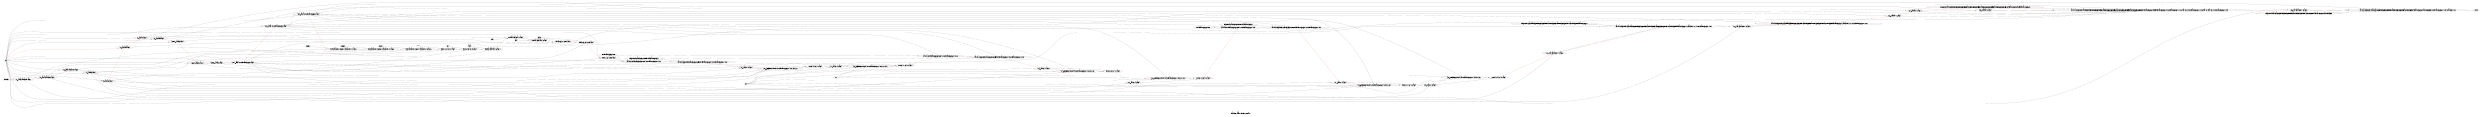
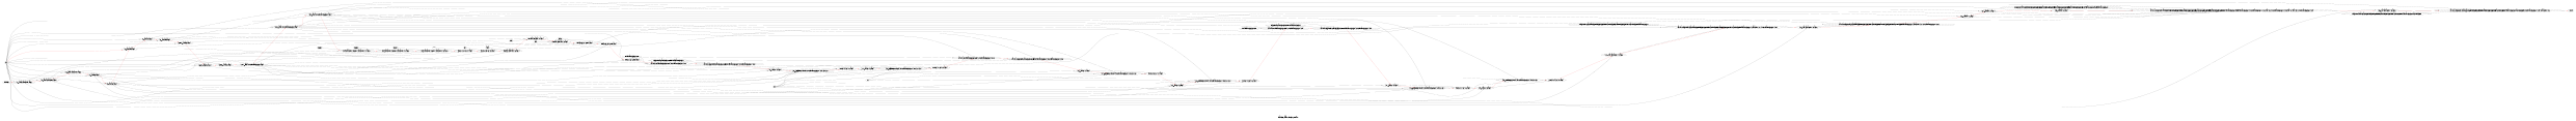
  digraph {
    compound=true
    label="Black edges - dataflow, red edges - control flow"
    rankdir=LR
    n1 [label="  %t1 = alloca %class.ap_uint*, align 8"]
    n2 [label="  %t2 = alloca %class.ap_uint*, align 8"]
    n3 [label="  store %class.ap_uint* %img_inp1, %class.ap_uint** %t1, align 8"]
    n4 [label="  %t21 = load %class.ap_uint** %t1, align 8"]
    n5 [label="  %t3 = alloca %class.ap_uint*, align 8"]
    n6 [label="  store %class.ap_uint* %img_inp2, %class.ap_uint** %t2, align 8"]
    n7 [label="  %t22 = load %class.ap_uint** %t2, align 8"]
    n8 [label="  call void @_ZL95p_ZN2xf11Array2xfMatILi256ELi0ELi256ELi256ELi1EEEP7ap_uintILi256EER3MatILi0ELi256ELi256ELi1EE_1P7ap_uintILi256EER19xf_Mat_0_256_256_1_(%class.ap_uint* %t21, %struct.xf_Mat_0_256_256_1_* %_src1)"]
    n9 [label="  %t4 = alloca i32, align 4"]
    n10 [label="  store %class.ap_uint* %img_out, %class.ap_uint** %t3, align 8"]
    n11 [label="  %t26 = load %class.ap_uint** %t3, align 8"]
    n12 [label="  call void @_ZL95p_ZN2xf11Array2xfMatILi256ELi0ELi256ELi256ELi1EEEP7ap_uintILi256EER3MatILi0ELi256ELi256ELi1EE_1P7ap_uintILi256EER19xf_Mat_0_256_256_1_(%class.ap_uint* %t22, %struct.xf_Mat_0_256_256_1_* %_src2)"]
    n13 [label="  %t5 = alloca i32, align 4"]
    n14 [label="  store i32 %rows, i32* %t4, align 4"]
    n15 [label="  %t9 = load i32* %t4, align 4"]
    n16 [label="  %t13 = load i32* %t4, align 4"]
    n17 [label="  %t17 = load i32* %t4, align 4"]
    n18 [label="  call void @_ZL95p_ZN2xf11xfMat2ArrayILi256ELi1ELi256ELi256ELi1EEER3MatILi1ELi256ELi256ELi1EEP7ap_uintILi256EE_1R19xf_Mat_1_256_256_1_P7ap_uintILi256EE(%struct.xf_Mat_1_256_256_1_* %_dst, %class.ap_uint* %t26)"]
    n19 [label="  %t6 = alloca float, align 4"]
    n20 [label="  store i32 %cols, i32* %t5, align 4"]
    n21 [label="  %t11 = load i32* %t5, align 4"]
    n22 [label="  %t15 = load i32* %t5, align 4"]
    n23 [label="  %t19 = load i32* %t5, align 4"]
    n24 [label="  %t10 = getelementptr inbounds %struct.xf_Mat_0_256_256_1_* %_src1, i32 0, i32 1"]
    n25 [label="  store i32 %t9, i32* %t10, align 4"]
    n26 [label="  %t14 = getelementptr inbounds %struct.xf_Mat_0_256_256_1_* %_src2, i32 0, i32 1"]
    n27 [label="  store i32 %t13, i32* %t14, align 4"]
    n28 [label="  %t18 = getelementptr inbounds %struct.xf_Mat_1_256_256_1_* %_dst, i32 0, i32 1"]
    n29 [label="  store i32 %t17, i32* %t18, align 4"]
    n30 [label="%t7 = alloca out, align 4"]
    n31 [label="  store float %alpha, float* %t6, align 4"]
    n32 [label="  %t23 = load float* %t6, align 4"]
    n33 [label="  %t12 = getelementptr inbounds %struct.xf_Mat_0_256_256_1_* %_src1, i32 0, i32 2"]
    n34 [label="  store i32 %t11, i32* %t12, align 4"]
    n35 [label="  %t16 = getelementptr inbounds %struct.xf_Mat_0_256_256_1_* %_src2, i32 0, i32 2"]
    n36 [label="  store i32 %t15, i32* %t16, align 4"]
    n37 [label="  %t20 = getelementptr inbounds %struct.xf_Mat_1_256_256_1_* %_dst, i32 0, i32 2"]
    n38 [label="  store i32 %t19, i32* %t20, align 4"]
    n39 [label="  %t8 = alloca float, align 4"]
-   n40 [label="store float %beta, beta* %t7, align 4"]
+   n40 [label="  store float %beta, float* %t7, align 4"]
    n41 [label="  %t24 = load float* %t7, align 4"]
    n42 [label="  call void @_ZL133p_ZN2xf11addWeightedILi0ELi1ELi256ELi256ELi1EEER3MatILi0ELi256ELi256ELi1EEfR3MatILi0ELi256ELi256ELi1EEffR3MatILi1ELi256ELi256ELi1EE_1R19xf_Mat_0_256_256_1_fS0_ffR19xf_Mat_1_256_256_1_(%struct.xf_Mat_0_256_256_1_* %_src1, float %t23, %struct.xf_Mat_0_256_256_1_* %_src2, float %t24, float %t25, %struct.xf_Mat_1_256_256_1_* %_dst)"]
    n43 [label="  %pROWS = alloca i32, align 4"]
    n44 [label="  store float %gama, float* %t8, align 4"]
    n45 [label="  %t25 = load float* %t8, align 4"]
    n46 [label="  %pCOLS = alloca i32, align 4"]
    n47 [label="  store i32 256, i32* %pROWS, align 4"]
    n48 [label="  %pNPC1 = alloca i32, align 4"]
    n49 [label="  store i32 256, i32* %pCOLS, align 4"]
    n50 [label="  %_src1 = alloca %struct.xf_Mat_0_256_256_1_, align 4"]
    n51 [label="  store i32 1, i32* %pNPC1, align 4"]
    n52 [label="  %_src2 = alloca %struct.xf_Mat_0_256_256_1_, align 4"]
    n53 [label="  call void @_ZN19xf_Mat_0_256_256_1_C1Ev(%struct.xf_Mat_0_256_256_1_* %_src1)"]
    n54 [label="  call void @_ZL33p_ZN2xf16Mat_0_256_256_1_C2IEEv_1P19xf_Mat_0_256_256_1_(%struct.xf_Mat_0_256_256_1_* %_src1)"]
    n55 [label="  %_dst = alloca %struct.xf_Mat_1_256_256_1_, align 4"]
    n56 [label="  call void @_ZN19xf_Mat_0_256_256_1_C1Ev(%struct.xf_Mat_0_256_256_1_* %_src2)"]
    n57 [label="  call void @_ZL33p_ZN2xf16Mat_0_256_256_1_C2IEEv_1P19xf_Mat_0_256_256_1_(%struct.xf_Mat_0_256_256_1_* %_src2)"]
    n58 [label="  call void @_ZN19xf_Mat_1_256_256_1_C1Ev(%struct.xf_Mat_1_256_256_1_* %_dst)"]
    n59 [label="  call void @_ZL33p_ZN2xf16Mat_1_256_256_1_C2IEEv_1P19xf_Mat_1_256_256_1_(%struct.xf_Mat_1_256_256_1_* %_dst)"]
    n60 [label="  ret void"]
    unk_block_1
    "i32 1"
    img_inp1
    img_inp2
    img_out
    rows
    cols
    alpha
    beta
    gama
    "i32 256"
    _ZN19xf_Mat_0_256_256_1_C1Ev
    _ZL33p_ZN2xf16Mat_0_256_256_1_C2IEEv_1P19xf_Mat_0_256_256_1_
    "i32 0"
    "i32 2"
    _ZN19xf_Mat_1_256_256_1_C1Ev
    _ZL33p_ZN2xf16Mat_1_256_256_1_C2IEEv_1P19xf_Mat_1_256_256_1_
    _ZL95p_ZN2xf11Array2xfMatILi256ELi0ELi256ELi256ELi1EEEP7ap_uintILi256EER3MatILi0ELi256ELi256ELi1EE_1P7ap_uintILi256EER19xf_Mat_0_256_256_1_
    _ZL133p_ZN2xf11addWeightedILi0ELi1ELi256ELi256ELi1EEER3MatILi0ELi256ELi256ELi1EEfR3MatILi0ELi256ELi256ELi1EEffR3MatILi1ELi256ELi256ELi1EE_1R19xf_Mat_0_256_256_1_fS0_ffR19xf_Mat_1_256_256_1_
    _ZL95p_ZN2xf11xfMat2ArrayILi256ELi1ELi256ELi256ELi1EEER3MatILi1ELi256ELi256ELi1EEP7ap_uintILi256EE_1R19xf_Mat_1_256_256_1_P7ap_uintILi256EE
    n1 -> n2 [color=red weight=2]
    n1 -> n3
    n1 -> n4
    n2 -> n5 [color=red weight=2]
    n2 -> n6
    n2 -> n7
    n3 -> n6 [color=red weight=2]
    n4 -> n8 [color=red weight=2]
    n4 -> n8
    n5 -> n9 [color=red weight=2]
    n5 -> n10
    n5 -> n11
    n6 -> n10 [color=red weight=2]
    n7 -> n12 [color=red weight=2]
    n7 -> n12
    n8 -> n7 [color=red weight=2]
    n9 -> n13 [color=red weight=2]
    n9 -> n14
    n9 -> n15
    n9 -> n16
    n9 -> n17
    n10 -> n14 [color=red weight=2]
    n11 -> n18 [color=red weight=2]
    n11 -> n18
    n12 -> n32 [color=red weight=2]
    n13 -> n19 [color=red weight=2]
    n13 -> n20
    n13 -> n21
    n13 -> n22
    n13 -> n23
    n14 -> n20 [color=red weight=2]
    n15 -> n24 [color=red weight=2]
    n15 -> n25
    n16 -> n26 [color=red weight=2]
    n16 -> n27
    n17 -> n28 [color=red weight=2]
    n17 -> n29
    n18 -> n60 [color=red weight=2]
    n19 -> n30 [color=red weight=2]
    n19 -> n31
    n19 -> n32
    n20 -> n31 [color=red weight=2]
    n21 -> n33 [color=red weight=2]
    n21 -> n34
    n22 -> n35 [color=red weight=2]
    n22 -> n36
    n23 -> n37 [color=red weight=2]
    n23 -> n38
    n24 -> n25 [color=red weight=2]
    n24 -> n25
    n25 -> n21 [color=red weight=2]
    n26 -> n27 [color=red weight=2]
    n26 -> n27
    n27 -> n22 [color=red weight=2]
    n28 -> n29 [color=red weight=2]
    n28 -> n29
    n29 -> n23 [color=red weight=2]
    n30 -> n39 [color=red weight=2]
    n30 -> n40
    n30 -> n41
    n31 -> n40 [color=red weight=2]
    n32 -> n41 [color=red weight=2]
    n32 -> n42
    n33 -> n34 [color=red weight=2]
    n33 -> n34
    n34 -> n56 [color=red weight=2]
    n35 -> n36 [color=red weight=2]
    n35 -> n36
    n36 -> n58 [color=red weight=2]
    n37 -> n38 [color=red weight=2]
    n37 -> n38
    n38 -> n4 [color=red weight=2]
    n39 -> n43 [color=red weight=2]
    n39 -> n44
    n39 -> n45
    n40 -> n44 [color=red weight=2]
    n41 -> n42
    n41 -> n45 [color=red weight=2]
    n42 -> n11 [color=red weight=2]
    n43 -> n46 [color=red weight=2]
    n43 -> n47
    n44 -> n47 [color=red weight=2]
    n45 -> n42 [color=red weight=2]
    n45 -> n42
    n46 -> n48 [color=red weight=2]
    n46 -> n49
    n47 -> n49 [color=red weight=2]
    n48 -> n50 [color=red weight=2]
    n48 -> n51
    n49 -> n51 [color=red weight=2]
    n50 -> n8
    n50 -> n24
    n50 -> n33
    n50 -> n42
    n50 -> n52 [color=red weight=2]
    n50 -> n53
    n50 -> n54
    n51 -> n53 [color=red weight=2]
    n52 -> n12
    n52 -> n26
    n52 -> n35
    n52 -> n42
    n52 -> n55 [color=red weight=2]
    n52 -> n56
    n52 -> n57
    n53 -> n54 [color=red weight=2]
    n54 -> n15 [color=red weight=2]
    n55 -> n3 [color=red weight=2]
    n55 -> n18
    n55 -> n28
    n55 -> n37
    n55 -> n42
    n55 -> n58
    n55 -> n59
    n56 -> n57 [color=red weight=2]
    n57 -> n16 [color=red weight=2]
    n58 -> n59 [color=red weight=2]
    n59 -> n17 [color=red weight=2]
    unk_block_1 -> n1 [color=red]
    "i32 1" -> n1
    "i32 1" -> n2
    "i32 1" -> n5
    "i32 1" -> n9
    "i32 1" -> n13
    "i32 1" -> n19 [color=red]
    "i32 1" -> n24
    "i32 1" -> n26
    "i32 1" -> n28
    "i32 1" -> n30
    "i32 1" -> n39
    "i32 1" -> n43
    "i32 1" -> n46
    "i32 1" -> n48
    "i32 1" -> n50
    "i32 1" -> n51
    "i32 1" -> n52
    "i32 1" -> n55
    img_inp1 -> n3
    img_inp2 -> n6
    img_out -> n10
    rows -> n14
    cols -> n20
    alpha -> n31
    beta -> n40
    gama -> n44
    "i32 256" -> n47
    "i32 256" -> n49
    _ZN19xf_Mat_0_256_256_1_C1Ev -> n53
    _ZN19xf_Mat_0_256_256_1_C1Ev -> n56
    _ZL33p_ZN2xf16Mat_0_256_256_1_C2IEEv_1P19xf_Mat_0_256_256_1_ -> n54
    _ZL33p_ZN2xf16Mat_0_256_256_1_C2IEEv_1P19xf_Mat_0_256_256_1_ -> n57
    "i32 0" -> n24
    "i32 0" -> n26
    "i32 0" -> n28
    "i32 0" -> n33
    "i32 0" -> n35
    "i32 0" -> n37
    "i32 2" -> n33
    "i32 2" -> n35
    "i32 2" -> n37
    _ZN19xf_Mat_1_256_256_1_C1Ev -> n58
    _ZL33p_ZN2xf16Mat_1_256_256_1_C2IEEv_1P19xf_Mat_1_256_256_1_ -> n59
    _ZL95p_ZN2xf11Array2xfMatILi256ELi0ELi256ELi256ELi1EEEP7ap_uintILi256EER3MatILi0ELi256ELi256ELi1EE_1P7ap_uintILi256EER19xf_Mat_0_256_256_1_ -> n8
    _ZL95p_ZN2xf11Array2xfMatILi256ELi0ELi256ELi256ELi1EEEP7ap_uintILi256EER3MatILi0ELi256ELi256ELi1EE_1P7ap_uintILi256EER19xf_Mat_0_256_256_1_ -> n12
    _ZL133p_ZN2xf11addWeightedILi0ELi1ELi256ELi256ELi1EEER3MatILi0ELi256ELi256ELi1EEfR3MatILi0ELi256ELi256ELi1EEffR3MatILi1ELi256ELi256ELi1EE_1R19xf_Mat_0_256_256_1_fS0_ffR19xf_Mat_1_256_256_1_ -> n42
    _ZL95p_ZN2xf11xfMat2ArrayILi256ELi1ELi256ELi256ELi1EEER3MatILi1ELi256ELi256ELi1EEP7ap_uintILi256EE_1R19xf_Mat_1_256_256_1_P7ap_uintILi256EE -> n18
  }
